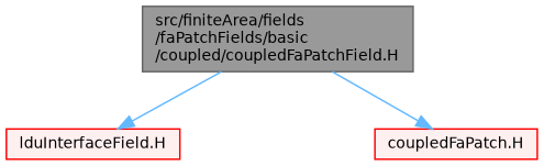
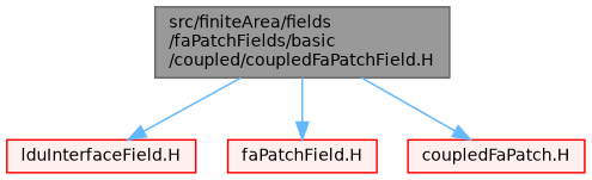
  digraph {
    node [color=red fillcolor="#FFF0F0" fontname=Helvetica fontsize=10 shape=box style=filled]
    edge [color=steelblue1 fontname=Helvetica fontsize=10 labelfontname=Helvetica labelfontsize=10 style=solid]
    n1 [color=gray40 fillcolor=grey60 fontcolor=black height=0.2 label="src/finiteArea/fields\l/faPatchFields/basic\l/coupled/coupledFaPatchField.H" width=0.4]
    n2 [height=0.2 label="lduInterfaceField.H" width=0.4]
+   n3 [height=0.2 label="faPatchField.H" width=0.4]
    n4 [height=0.2 label="coupledFaPatch.H" width=0.4]
    n1 -> n2
+   n1 -> n3
    n1 -> n4
  }
